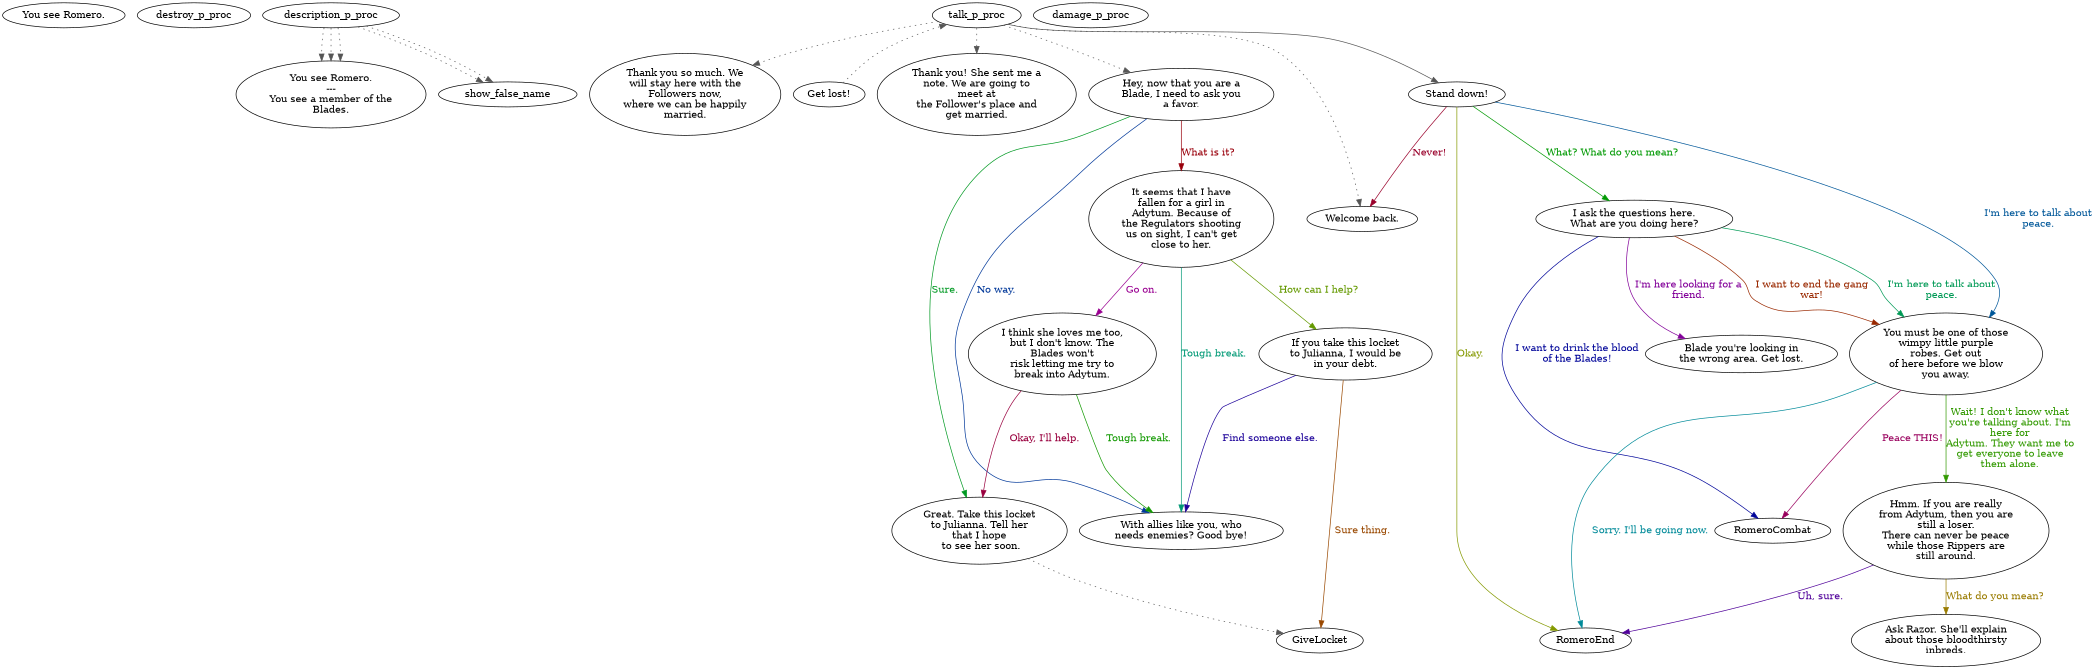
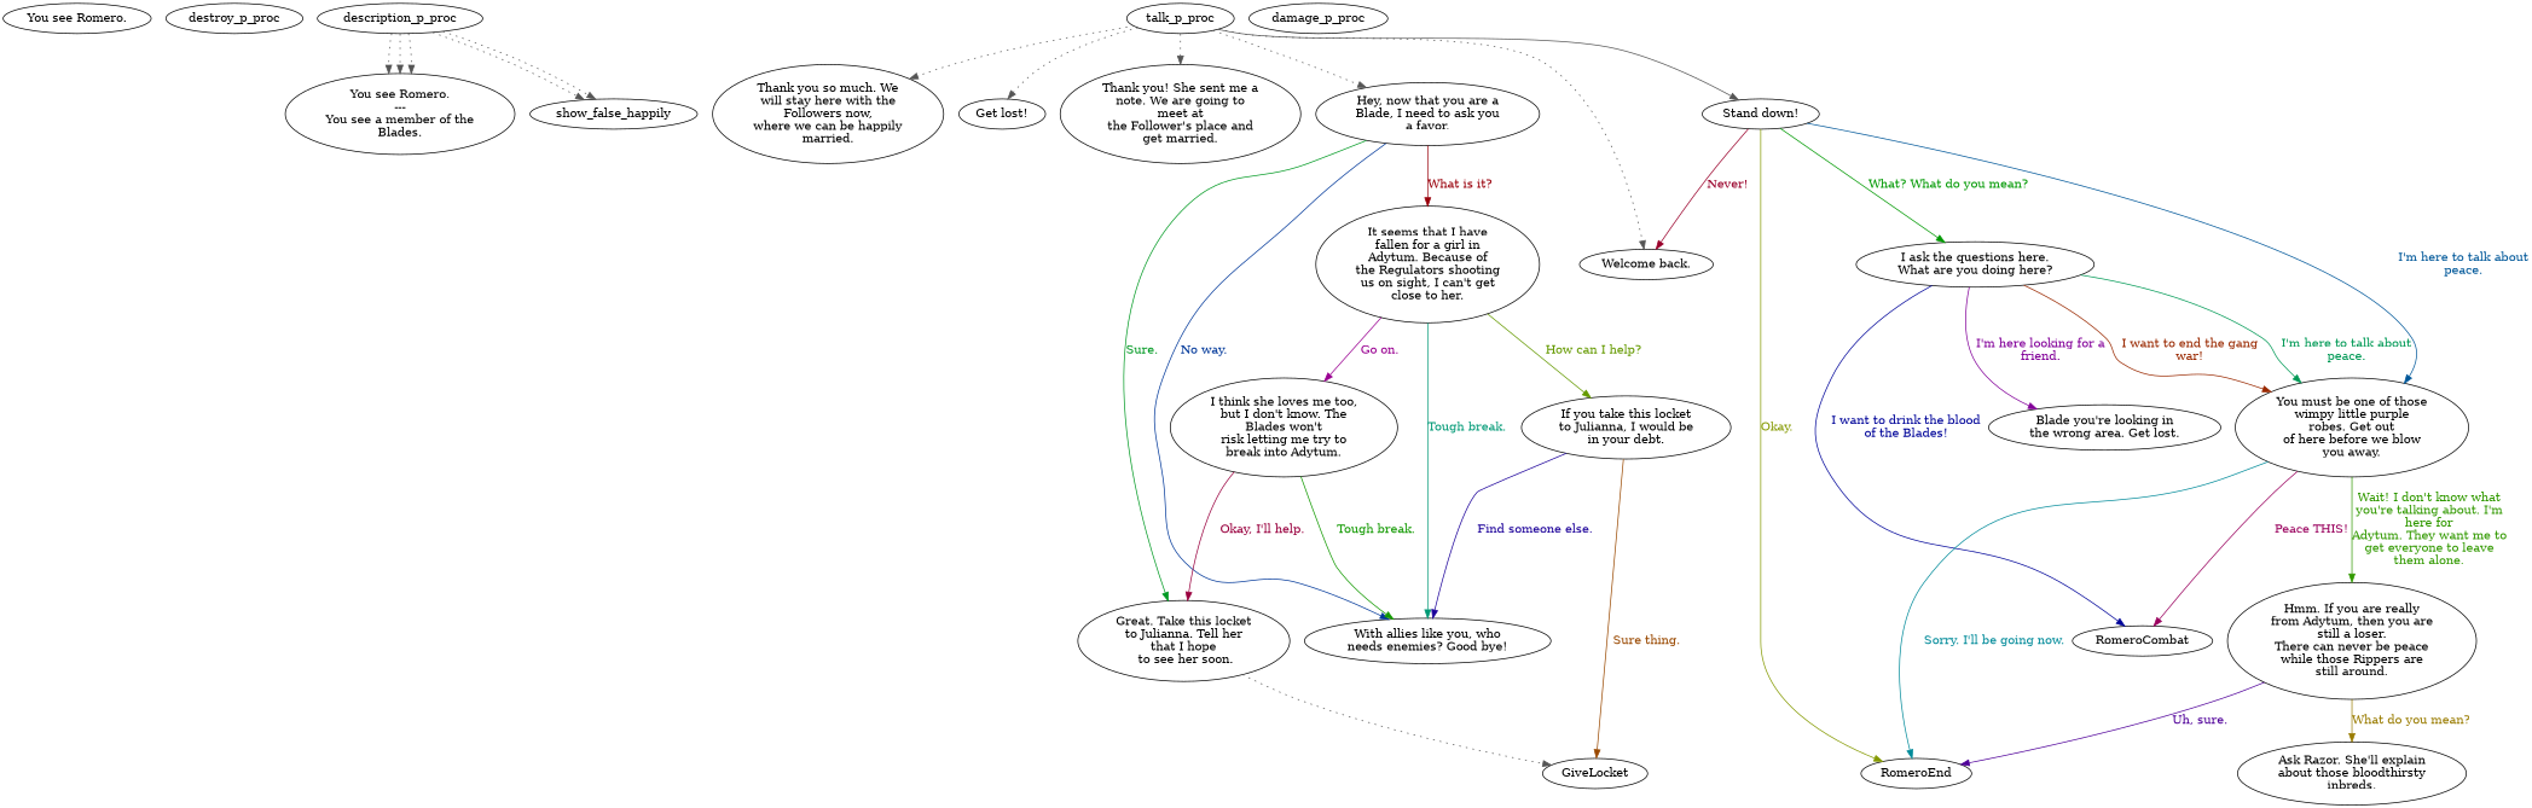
  digraph {
    node [color="#000000" fillcolor="#FFFFFF" style=filled]
    edge [color="#555555"]
    n1 [label="You see Romero."]
    destroy_p_proc
    n3 [label="You see Romero.\n---\nYou see a member of the\nBlades."]
    description_p_proc
-   show_false_name
+   show_false_name [label=show_false_happily]
    n6 [label="Thank you so much. We\nwill stay here with the\nFollowers now,\nwhere we can be happily\nmarried."]
    talk_p_proc
    n8 [label="Get lost!"]
    n9 [label="Thank you! She sent me a\nnote. We are going to\nmeet at\nthe Follower's place and\nget married."]
    n10 [label="Hey, now that you are a\nBlade, I need to ask you\na favor."]
    n11 [label="Welcome back."]
    n12 [label="Stand down!"]
    n13 [label="Great. Take this locket\nto Julianna. Tell her\nthat I hope\n to see her soon."]
    n14 [label="It seems that I have\nfallen for a girl in\nAdytum. Because of\nthe Regulators shooting\nus on sight, I can't get\nclose to her."]
    n15 [label="With allies like you, who\nneeds enemies? Good bye!"]
    n16 [label="I ask the questions here.\nWhat are you doing here?"]
    n17 [label="You must be one of those\nwimpy little purple\nrobes. Get out\nof here before we blow\nyou away."]
    RomeroEnd
    GiveLocket
    n20 [label="If you take this locket\nto Julianna, I would be\nin your debt."]
    n21 [label="I think she loves me too,\nbut I don't know. The\nBlades won't\nrisk letting me try to\nbreak into Adytum."]
    RomeroCombat
    n23 [label="Blade you're looking in\nthe wrong area. Get lost."]
    n24 [label="Hmm. If you are really\nfrom Adytum, then you are\nstill a loser.\nThere can never be peace\nwhile those Rippers are\nstill around."]
    n25 [label="Ask Razor. She'll explain\nabout those bloodthirsty\ninbreds."]
    damage_p_proc
    description_p_proc -> n3 [style=dotted]
    description_p_proc -> n3 [style=dotted]
    description_p_proc -> n3 [style=dotted]
    description_p_proc -> show_false_name [style=dotted]
    description_p_proc -> show_false_name [style=dotted]
    talk_p_proc -> n6 [style=dotted]
-   n8 -> talk_p_proc [style=dotted]
+   talk_p_proc -> n8 [style=dotted]
    talk_p_proc -> n9 [style=dotted]
    talk_p_proc -> n10 [style=dotted]
    talk_p_proc -> n11 [style=dotted]
    talk_p_proc -> n12 [style=solid]
    n10 -> n13 [color="#009922" fontcolor="#009922" label="Sure."]
    n10 -> n14 [color="#99000B" fontcolor="#99000B" label="What is it?"]
    n10 -> n15 [color="#003799" fontcolor="#003799" label="No way."]
    n12 -> n11 [color="#99002A" fontcolor="#99002A" label="Never!"]
    n12 -> n16 [color="#009902" fontcolor="#009902" label="What? What do you mean?"]
    n12 -> n17 [color="#005799" fontcolor="#005799" label="I'm here to talk about\npeace."]
    n12 -> RomeroEnd [color="#849900" fontcolor="#849900" label="Okay."]
    n13 -> GiveLocket [style=dotted]
    n14 -> n15 [color="#009975" fontcolor="#009975" label="Tough break."]
    n14 -> n20 [color="#649900" fontcolor="#649900" label="How can I help?"]
    n14 -> n21 [color="#990091" fontcolor="#990091" label="Go on."]
    n16 -> n17 [color="#009955" fontcolor="#009955" label="I'm here to talk about\npeace."]
    n16 -> n17 [color="#992800" fontcolor="#992800" label="I want to end the gang\nwar!"]
    n16 -> RomeroCombat [color="#000499" fontcolor="#000499" label="I want to drink the blood\nof the Blades!"]
    n16 -> n23 [color="#820099" fontcolor="#820099" label="I'm here looking for a\nfriend."]
    n17 -> RomeroEnd [color="#008A99" fontcolor="#008A99" label="Sorry. I'll be going now."]
    n17 -> RomeroCombat [color="#99005D" fontcolor="#99005D" label="Peace THIS!"]
    n17 -> n24 [color="#319900" fontcolor="#319900" label="Wait! I don't know what\nyou're talking about. I'm\nhere for\nAdytum. They want me to\nget everyone to leave\nthem alone."]
    n20 -> n15 [color="#1B0099" fontcolor="#1B0099" label="Find someone else."]
    n20 -> GiveLocket [color="#994800" fontcolor="#994800" label="Sure thing."]
    n21 -> n13 [color="#99003E" fontcolor="#99003E" label="Okay, I'll help."]
    n21 -> n15 [color="#119900" fontcolor="#119900" label="Tough break."]
    n24 -> RomeroEnd [color="#4F0099" fontcolor="#4F0099" label="Uh, sure."]
    n24 -> n25 [color="#997B00" fontcolor="#997B00" label="What do you mean?"]
  }
